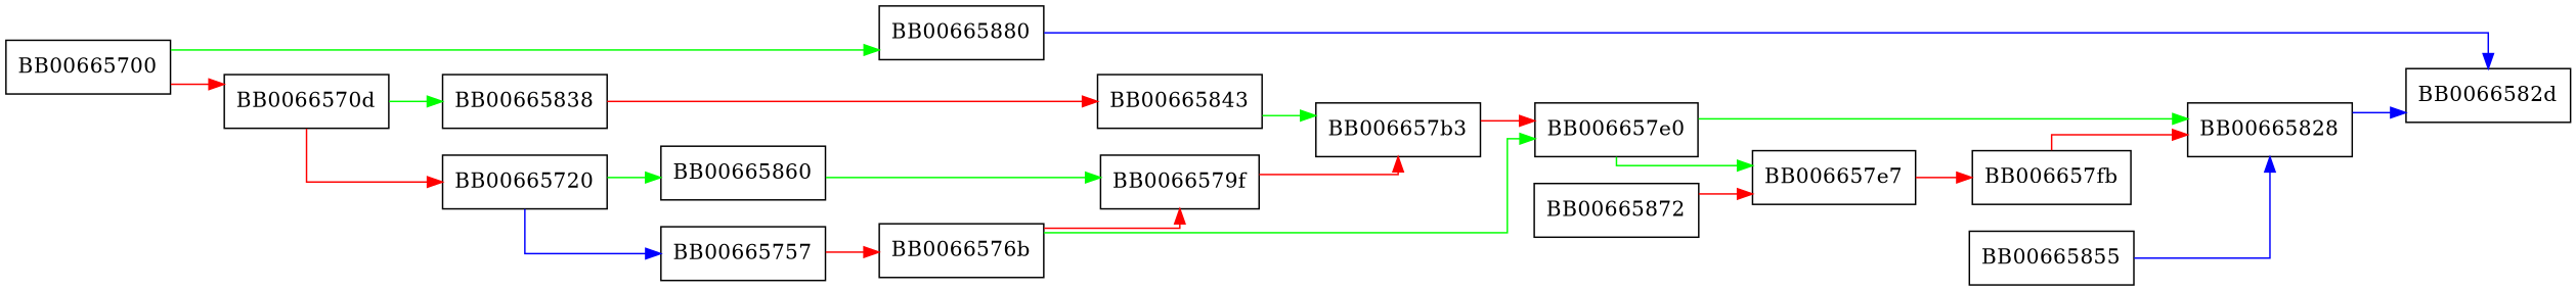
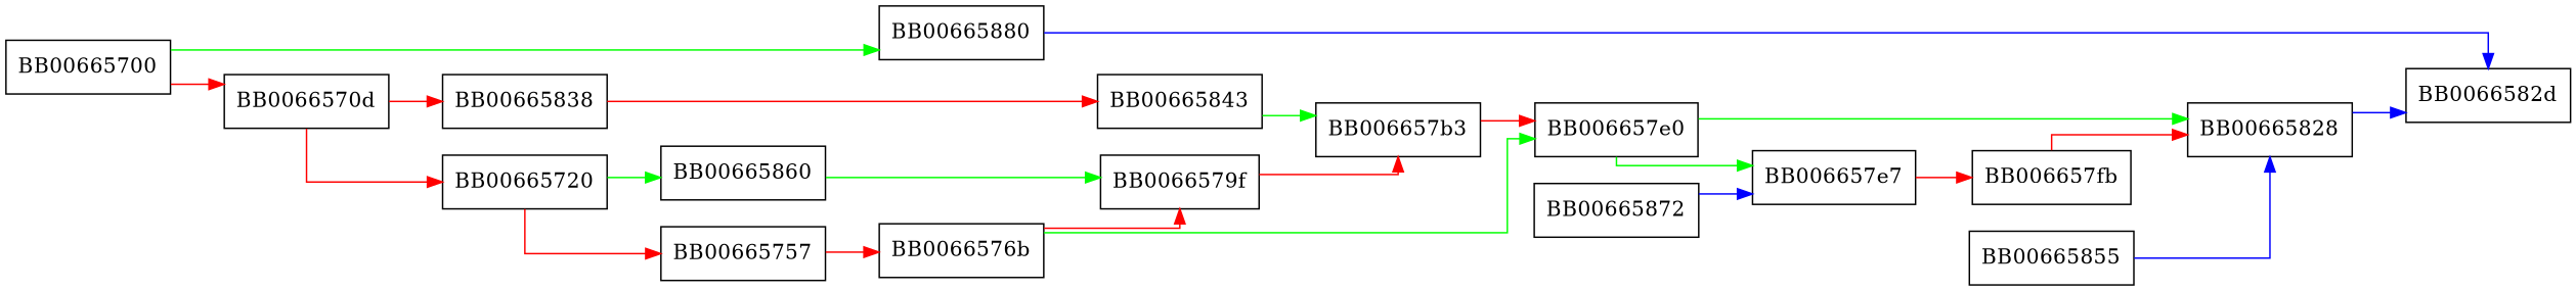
  digraph {
    rankdir=LR
    splines=ortho
    node [shape=box]
    edge [color=red]
    BB00665700
    BB00665880
    BB0066570d
    BB0066582d
    BB00665838
    BB00665720
    BB00665843
    BB00665860
    BB00665757
    BB0066576b
    BB0066579f
    BB006657e0
    BB006657b3
    BB00665828
    BB006657e7
    BB006657fb
    BB00665855
    BB00665872
    BB00665700 -> BB00665880 [color=green]
    BB00665700 -> BB0066570d
    BB00665880 -> BB0066582d [color=blue]
-   BB0066570d -> BB00665838 [color=green]
+   BB0066570d -> BB00665838
    BB0066570d -> BB00665720
    BB00665838 -> BB00665843
    BB00665720 -> BB00665860 [color=green]
-   BB00665720 -> BB00665757 [color=blue]
+   BB00665720 -> BB00665757
    BB00665843 -> BB006657b3 [color=green]
    BB00665860 -> BB0066579f [color=green]
    BB00665757 -> BB0066576b
    BB0066576b -> BB0066579f
    BB0066576b -> BB006657e0 [color=green]
    BB0066579f -> BB006657b3
    BB006657e0 -> BB00665828 [color=green]
    BB006657e0 -> BB006657e7 [color=green]
    BB006657b3 -> BB006657e0
    BB00665828 -> BB0066582d [color=blue]
    BB006657e7 -> BB006657fb
    BB006657fb -> BB00665828
    BB00665855 -> BB00665828 [color=blue]
-   BB00665872 -> BB006657e7
+   BB00665872 -> BB006657e7 [color=blue]
  }
